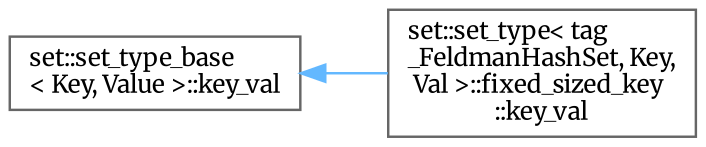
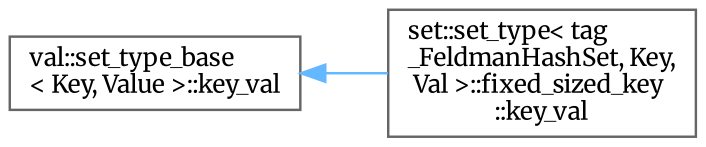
  digraph {
    rankdir=LR
    fontname=Merriweather
    node [color=grey40 fillcolor=white fontname=Merriweather fontsize=10 shape=box style=filled]
-   n1 [height=0.2 label="set::set_type_base\l\< Key, Value \>::key_val" width=0.4]
+   n1 [height=0.2 label="val::set_type_base\l\< Key, Value \>::key_val" width=0.4]
    n2 [height=0.2 label="set::set_type\< tag\l_FeldmanHashSet, Key,\l Val \>::fixed_sized_key\l::key_val" width=0.4]
    n1 -> n2 [color=steelblue1 dir=back fontname=Merriweather fontsize=10 labelfontname=Helvetica labelfontsize=10 style=solid]
  }
